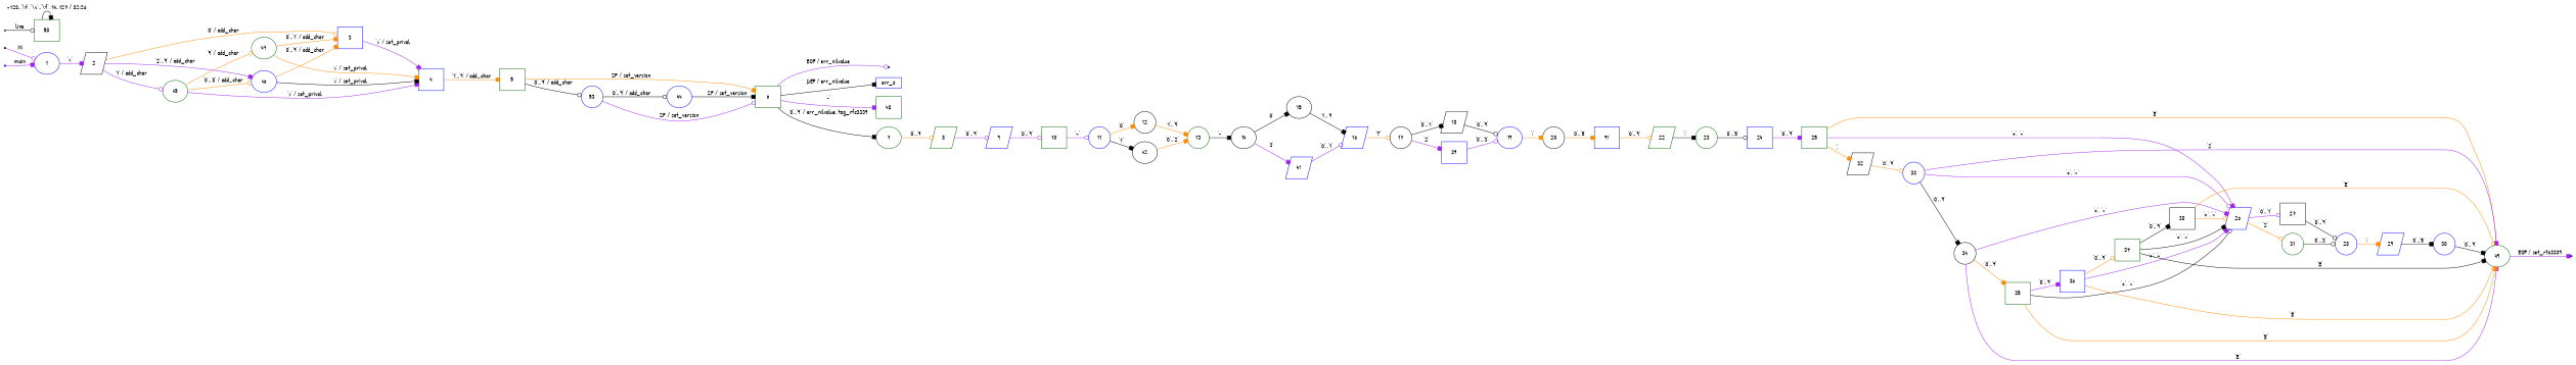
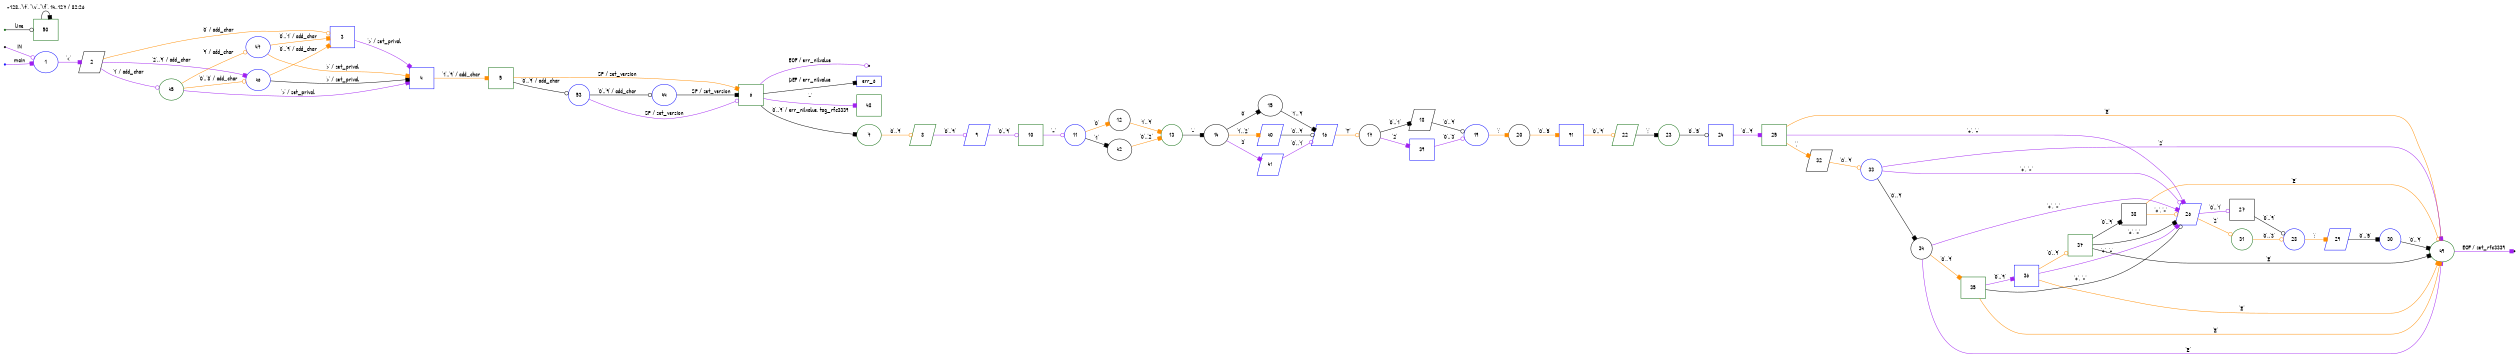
  digraph {
    fontname="Patrick Hand"
    rankdir=LR
    node [color=blue fontname="Patrick Hand" shape=box fixedsize=true]
    edge [arrowhead=box color=darkorange fontname="Patrick Hand"]
    ENTRY [color=black shape=point fixedsize=""]
    1 [height=0.65 shape=ellipse]
    2 [color=black height=0.65 shape=parallelogram]
    en_50 [color=darkgreen shape=point fixedsize=""]
    50 [color=darkgreen height=0.65]
    en_1 [shape=point fixedsize=""]
    eof_6 [color=black shape=point fixedsize=""]
    eof_49 [color=black shape=point fixedsize=""]
    err_6 [height=0.2 fixedsize=""]
    48 [color=darkgreen height=0.65]
    49 [color=darkgreen height=0.65 shape=ellipse]
    3 [height=0.65]
    45 [color=darkgreen height=0.65 shape=ellipse]
    46 [height=0.65 shape=ellipse]
    4 [height=0.65]
-   47 [color=darkgreen height=0.65 shape=ellipse]
+   47 [height=0.65 shape=ellipse]
    5 [color=darkgreen height=0.65]
    6 [color=darkgreen height=0.65]
    n19 [height=0.65 label=53 shape=circle]
    7 [color=darkgreen height=0.65 shape=ellipse]
    44 [height=0.65 shape=ellipse]
    8 [color=darkgreen height=0.65 shape=parallelogram]
    9 [height=0.65 shape=parallelogram]
    10 [color=darkgreen height=0.65]
    11 [height=0.65 shape=circle]
    12 [color=black height=0.65 shape=circle]
    42 [color=black height=0.65 shape=ellipse]
    13 [color=darkgreen height=0.65 shape=circle]
    14 [color=black height=0.65 shape=ellipse]
    15 [color=black height=0.65 shape=ellipse]
+   40 [height=0.65 shape=parallelogram]
    41 [height=0.65 shape=parallelogram]
    16 [height=0.65 shape=parallelogram]
    17 [color=black height=0.65 shape=circle]
    18 [color=black height=0.65 shape=parallelogram]
    39 [height=0.65]
    19 [height=0.65 shape=ellipse]
    20 [color=black height=0.65 shape=circle]
    n39 [height=0.65 label=91]
    22 [color=darkgreen height=0.65 shape=parallelogram]
    23 [color=darkgreen height=0.65 shape=circle]
    24 [height=0.65]
    25 [color=darkgreen height=0.65]
    26 [height=0.65 shape=parallelogram]
    32 [color=black height=0.65 shape=parallelogram]
    27 [color=black height=0.65]
    31 [color=darkgreen height=0.65 shape=circle]
    33 [height=0.65 shape=circle]
    28 [height=0.65 shape=circle]
    34 [color=black height=0.65 shape=circle]
    29 [height=0.65 shape=parallelogram]
    30 [height=0.65 shape=circle]
    35 [color=darkgreen height=0.65]
    36 [height=0.65]
    37 [color=darkgreen height=0.65]
    38 [color=black height=0.65]
    ENTRY -> 1 [arrowhead=odot color=purple label=IN]
    1 -> 2 [color=purple label="'<'"]
    2 -> 3 [arrowhead=odot label="'0' / add_char"]
    2 -> 45 [arrowhead=odot color=purple label="'1' / add_char"]
    2 -> 46 [color=purple label="'2'..'9' / add_char"]
    en_50 -> 50 [arrowhead=odot color=black label=line]
    50 -> 50 [color=black label="-128..'\\t', '\\v'..'\\f', 14..127 / 82:26"]
    en_1 -> 1 [color=purple label=main]
    49 -> eof_49 [color=purple label="EOF / set_rfc3339"]
    3 -> 4 [color=purple label="'>' / set_prival"]
    45 -> 46 [arrowhead=odot label="'0'..'8' / add_char"]
    45 -> 4 [color=purple label="'>' / set_prival"]
    45 -> 47 [arrowhead=odot label="'9' / add_char"]
    46 -> 3 [label="'0'..'9' / add_char"]
    46 -> 4 [color=black label="'>' / set_prival"]
    4 -> 5 [label="'1'..'9' / add_char"]
    47 -> 3 [label="'0'..'1' / add_char"]
    47 -> 4 [label="'>' / set_prival"]
    5 -> 6 [label="SP / set_version"]
    5 -> n19 [arrowhead=odot color=black label="'0'..'9' / add_char"]
    6 -> eof_6 [arrowhead=odot color=purple label="EOF / err_nilvalue"]
    6 -> err_6 [color=black label="DEF / err_nilvalue"]
    6 -> 48 [color=purple label="'-'"]
    6 -> 7 [color=black label="'0'..'9' / err_nilvalue, tag_rfc3339"]
    n19 -> 6 [arrowhead=odot color=purple label="SP / set_version"]
    n19 -> 44 [arrowhead=odot color=black label="'0'..'9' / add_char"]
    7 -> 8 [arrowhead=odot label="'0'..'9'"]
    44 -> 6 [color=black label="SP / set_version"]
    8 -> 9 [arrowhead=odot color=purple label="'0'..'9'"]
    9 -> 10 [arrowhead=odot color=purple label="'0'..'9'"]
    10 -> 11 [arrowhead=odot color=purple label="'-'"]
    11 -> 12 [label="'0'"]
    11 -> 42 [color=black label="'1'"]
    12 -> 13 [label="'1'..'9'"]
    42 -> 13 [label="'0'..'2'"]
    13 -> 14 [color=black label="'-'"]
    14 -> 15 [color=black label="'0'"]
+   14 -> 40 [label="'1'..'2'"]
    14 -> 41 [color=purple label="'3'"]
    15 -> 16 [color=black label="'1'..'9'"]
+   40 -> 16 [arrowhead=odot color=black label="'0'..'9'"]
    41 -> 16 [arrowhead=odot color=purple label="'0'..'1'"]
    16 -> 17 [arrowhead=odot label="'T'"]
    17 -> 18 [color=black label="'0'..'1'"]
    17 -> 39 [color=purple label="'2'"]
    18 -> 19 [arrowhead=odot color=black label="'0'..'9'"]
    39 -> 19 [arrowhead=odot color=purple label="'0'..'3'"]
    19 -> 20 [label="':'"]
    20 -> n39 [label="'0'..'5'"]
    n39 -> 22 [arrowhead=odot label="'0'..'9'"]
    22 -> 23 [color=black label="':'"]
    23 -> 24 [arrowhead=odot color=black label="'0'..'5'"]
    24 -> 25 [color=purple label="'0'..'9'"]
    25 -> 49 [label="'Z'"]
    25 -> 26 [color=purple label="'+', '-'"]
    25 -> 32 [label="'.'"]
    26 -> 27 [arrowhead=odot color=purple label="'0'..'1'"]
    26 -> 31 [arrowhead=odot label="'2'"]
    32 -> 33 [arrowhead=odot label="'0'..'9'"]
    27 -> 28 [arrowhead=odot color=black label="'0'..'9'"]
-   31 -> 28 [arrowhead=odot color=black label="'0'..'3'"]
+   31 -> 28 [arrowhead=odot label="'0'..'3'"]
    33 -> 49 [color=purple label="'2'"]
    33 -> 26 [arrowhead=odot color=purple label="'+', '-'"]
    33 -> 34 [color=black label="'0'..'9'"]
    28 -> 29 [label="':'"]
    34 -> 49 [color=purple label="'Z'"]
    34 -> 26 [color=purple label="'+', '-'"]
    34 -> 35 [label="'0'..'9'"]
    29 -> 30 [color=black label="'0'..'5'"]
    30 -> 49 [color=black label="'0'..'9'"]
    35 -> 49 [label="'Z'"]
    35 -> 26 [arrowhead=odot color=black label="'+', '-'"]
    35 -> 36 [color=purple label="'0'..'9'"]
-   36 -> 49 [arrowhead=odot label="'Z'"]
+   36 -> 49 [label="'Z'"]
    36 -> 26 [color=purple label="'+', '-'"]
    36 -> 37 [arrowhead=odot label="'0'..'9'"]
    37 -> 49 [color=black label="'Z'"]
    37 -> 26 [color=black label="'+', '-'"]
    37 -> 38 [color=black label="'0'..'9'"]
    38 -> 49 [arrowhead=odot label="'Z'"]
    38 -> 26 [arrowhead=odot label="'+', '-'"]
  }
